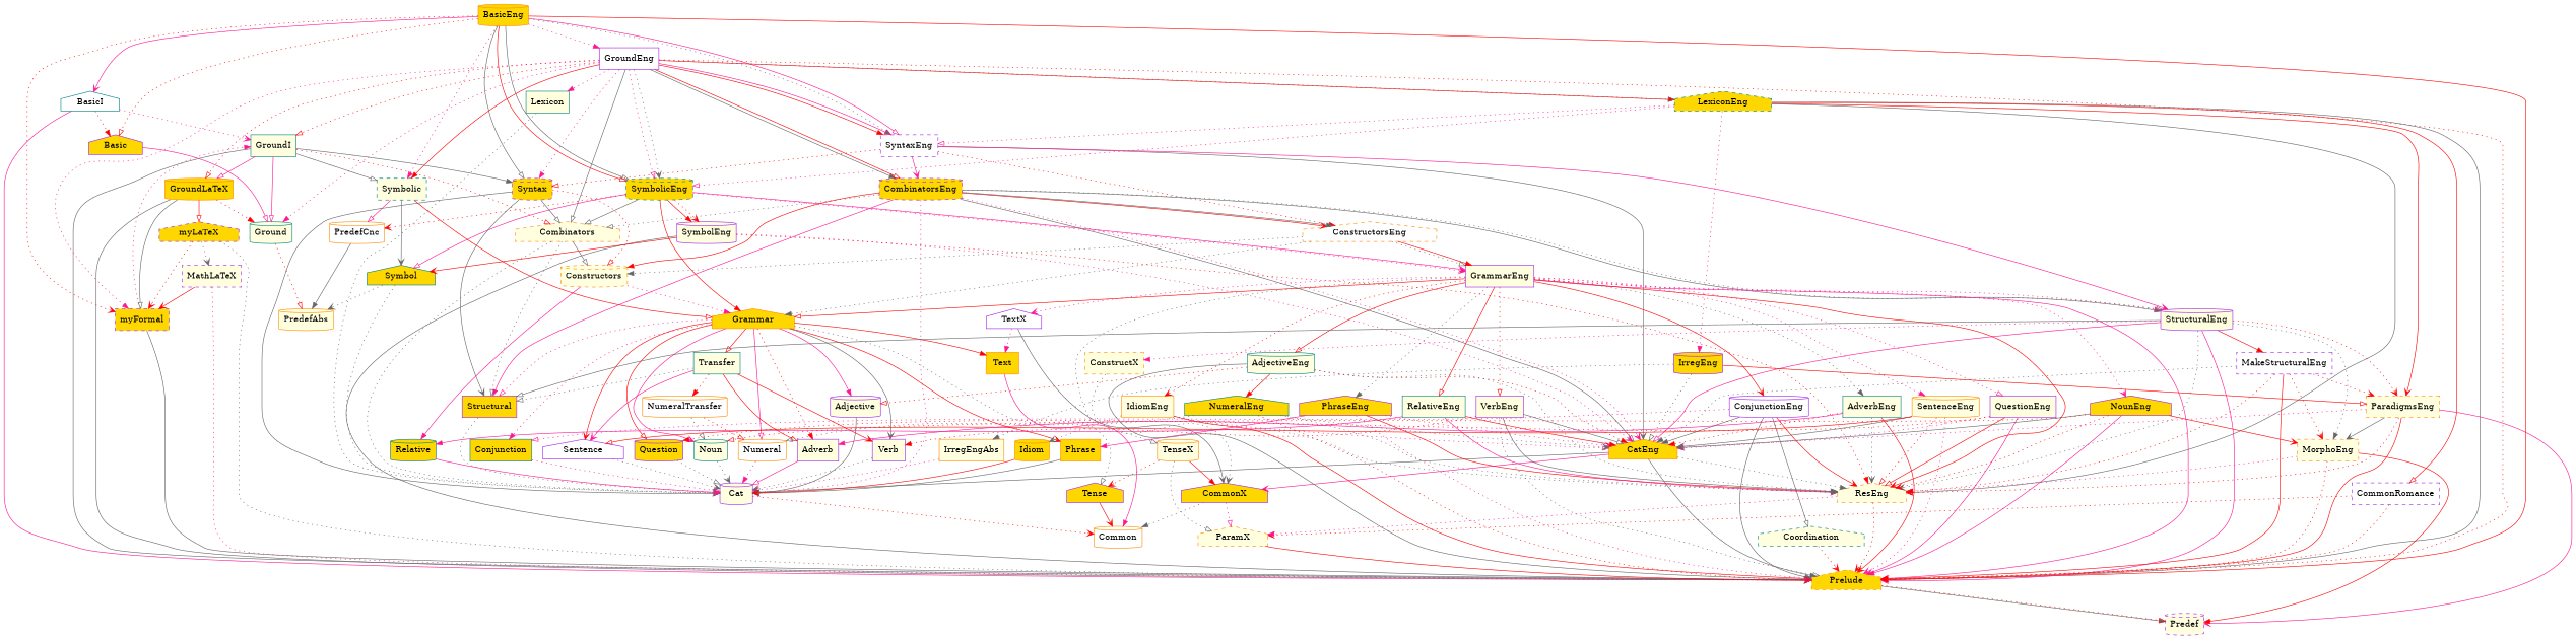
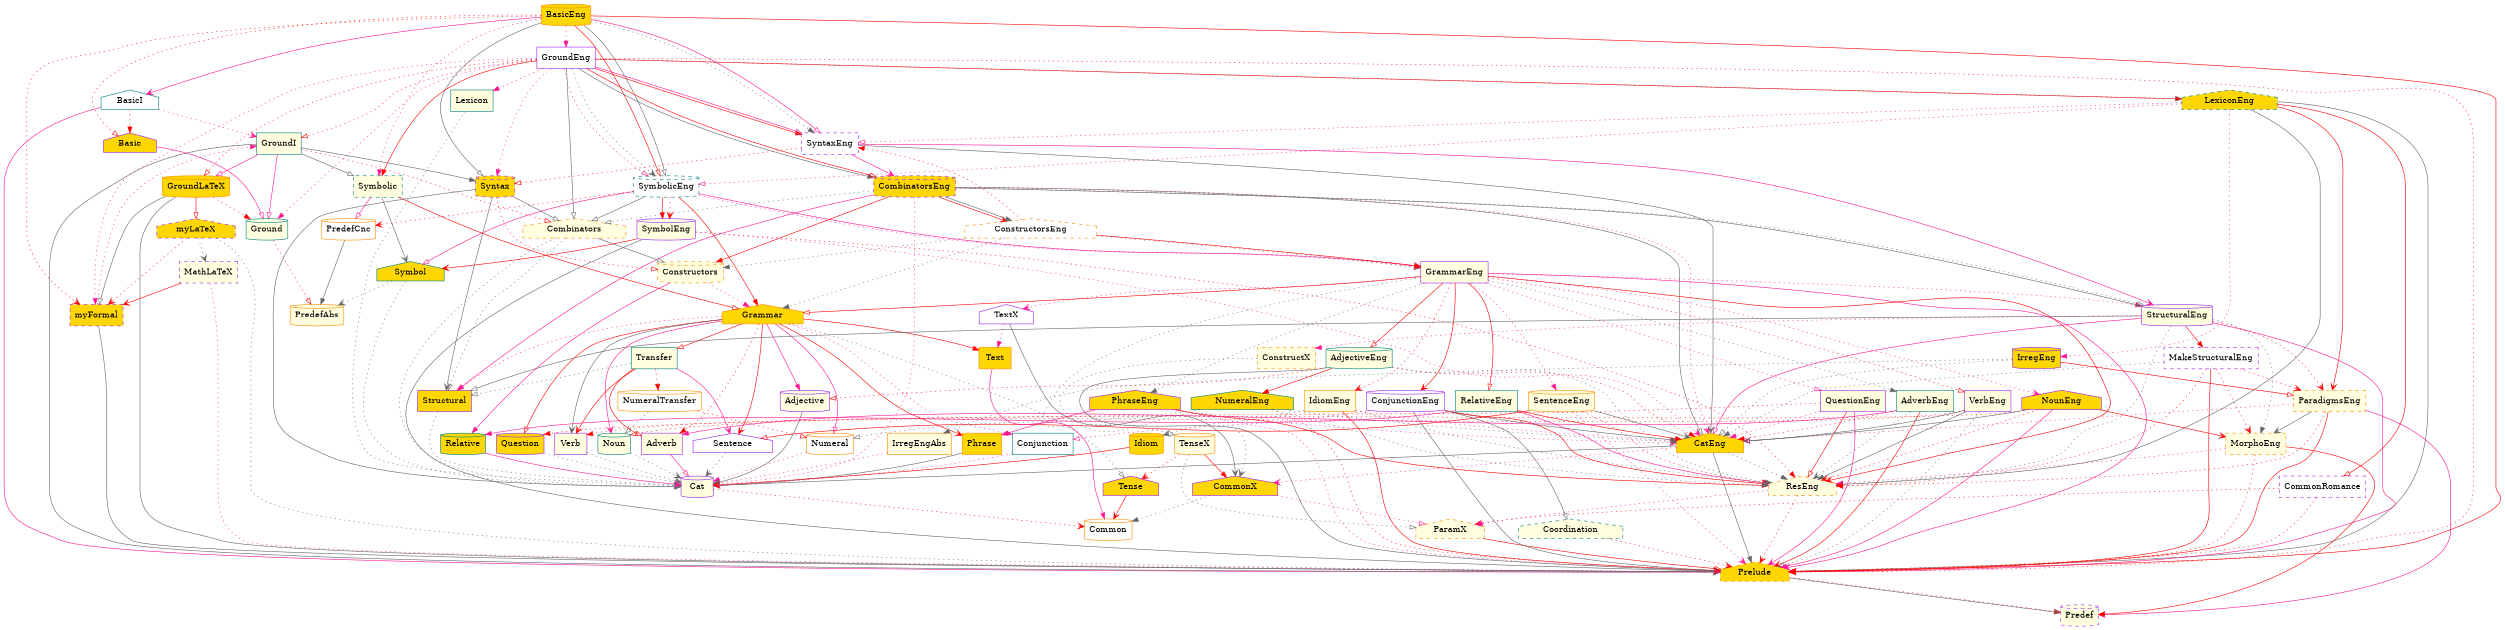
  digraph {
    node [color=purple fillcolor=lightyellow shape=cylinder style="solid,filled"]
    edge [arrowhead=onormal color=red style=dotted]
    BasicEng [color=darkorange fillcolor=gold]
    BasicI [color=teal fillcolor=white shape=house]
    GroundEng [fillcolor=white shape=box]
-   SymbolicEng [color=teal fillcolor=gold style="dashed,filled"]
+   SymbolicEng [color=teal fillcolor=white style="dashed,filled"]
    SyntaxEng [fillcolor=white shape=box style="dashed,filled"]
    Symbolic [color=teal shape=box style="dashed,filled"]
    Syntax [fillcolor=gold style="dashed,filled"]
    myFormal [fillcolor=gold shape=box style="dashed,filled"]
    Prelude [color=darkorange fillcolor=gold shape=house style="dashed,filled"]
    Basic [fillcolor=gold shape=house]
    GroundI [color=teal shape=box]
    LexiconEng [color=teal fillcolor=gold shape=house style="dashed,filled"]
    CombinatorsEng [fillcolor=gold style="dashed,filled"]
    Lexicon [color=teal shape=box]
    Combinators [color=darkorange shape=house style="dashed,filled"]
    GroundLaTeX [color=darkorange fillcolor=gold]
    Ground [color=teal]
    SymbolEng
    GrammarEng [shape=box]
    PredefCnc [color=darkorange fillcolor=white]
    Symbol [color=teal fillcolor=gold shape=house]
    Grammar [color=darkorange fillcolor=gold shape=house]
    CatEng [color=darkorange fillcolor=gold shape=house]
    ConstructorsEng [color=darkorange fillcolor=white shape=house style="dashed,filled"]
    StructuralEng
    Cat
    Constructors [color=darkorange style="dashed,filled"]
    Structural [fillcolor=gold shape=box]
    Predef [style="dashed,filled"]
    CommonRomance [fillcolor=white shape=box style="dashed,filled"]
    IrregEng [fillcolor=gold]
    ParadigmsEng [color=darkorange shape=box style="dashed,filled"]
    ResEng [color=darkorange shape=house style="dashed,filled"]
    myLaTeX [fillcolor=gold shape=house style="dashed,filled"]
    PredefAbs [color=darkorange]
    ParamX [color=darkorange shape=house style="dashed,filled"]
    IrregEngAbs [color=darkorange shape=box]
    MorphoEng [color=darkorange shape=box style="dashed,filled"]
    CommonX [fillcolor=gold shape=house]
    Common [color=darkorange fillcolor=white]
    TenseX [color=darkorange]
    IdiomEng [color=darkorange shape=box]
    TextX [fillcolor=white shape=house]
    PhraseEng [fillcolor=gold shape=house]
    ConjunctionEng [fillcolor=white]
    RelativeEng [color=teal shape=box]
    QuestionEng [shape=box]
    SentenceEng [color=darkorange]
    AdverbEng [color=teal shape=box]
    AdjectiveEng [color=teal]
    VerbEng [shape=box]
    NounEng [fillcolor=gold shape=house]
    Tense [fillcolor=gold shape=house]
    Text [color=darkorange fillcolor=gold shape=box]
    Phrase [color=darkorange fillcolor=gold shape=box]
-   Conjunction [color=teal fillcolor=gold shape=box]
+   Conjunction [color=teal fillcolor=white shape=box]
    Question [fillcolor=gold]
    Sentence [fillcolor=white shape=house]
    Numeral [color=darkorange fillcolor=white]
    Adverb [shape=box]
    Adjective
    Verb [shape=box]
    Noun [color=teal]
    Transfer [color=teal shape=box]
    ConstructX [color=darkorange shape=box style="dashed,filled"]
    MakeStructuralEng [fillcolor=white shape=box style="dashed,filled"]
    Relative [color=teal fillcolor=gold]
    Idiom [color=darkorange fillcolor=gold]
    Coordination [color=teal shape=house style="dashed,filled"]
    NumeralEng [color=teal fillcolor=gold shape=house]
    NumeralTransfer [color=darkorange fillcolor=white]
    MathLaTeX [shape=box style="dashed,filled"]
    BasicEng -> BasicI [arrowhead=vee color=deeppink style=solid]
    BasicEng -> GroundEng [arrowhead=normal color=deeppink]
    BasicEng -> SymbolicEng [style=solid]
    BasicEng -> SymbolicEng [color=gray40 style=solid]
    BasicEng -> SyntaxEng [arrowhead=normal color=gray40]
    BasicEng -> SyntaxEng [color=deeppink style=solid]
    BasicEng -> Symbolic [arrowhead=normal color=deeppink]
    BasicEng -> Syntax [color=gray40 style=solid]
    BasicEng -> myFormal [arrowhead=vee]
    BasicEng -> Prelude [style=solid]
    BasicEng -> Basic
    BasicI -> Prelude [arrowhead=normal color=deeppink style=solid]
    BasicI -> Basic [arrowhead=normal]
    BasicI -> GroundI [arrowhead=vee color=deeppink]
    GroundEng -> SymbolicEng [color=deeppink]
    GroundEng -> SymbolicEng [arrowhead=vee color=gray40]
    GroundEng -> SyntaxEng [arrowhead=normal style=solid]
    GroundEng -> SyntaxEng [color=deeppink style=solid]
    GroundEng -> Symbolic [arrowhead=normal style=solid]
    GroundEng -> Syntax [arrowhead=normal color=deeppink]
    GroundEng -> myFormal [arrowhead=normal color=deeppink]
    GroundEng -> Prelude [arrowhead=normal]
    GroundEng -> GroundI
    GroundEng -> LexiconEng [arrowhead=normal style=solid]
    GroundEng -> LexiconEng [color=gray40]
    GroundEng -> CombinatorsEng [arrowhead=normal color=gray40 style=solid]
    GroundEng -> CombinatorsEng [style=solid]
    GroundEng -> Lexicon [arrowhead=normal color=deeppink]
    GroundEng -> Combinators [color=gray40 style=solid]
    GroundEng -> GroundLaTeX
    GroundEng -> Ground [arrowhead=normal color=deeppink]
    SymbolicEng -> Combinators [color=gray40 style=solid]
    SymbolicEng -> SymbolEng [arrowhead=normal style=solid]
    SymbolicEng -> SymbolEng [arrowhead=vee]
    SymbolicEng -> GrammarEng [arrowhead=vee color=deeppink]
    SymbolicEng -> GrammarEng [arrowhead=vee color=deeppink style=solid]
    SymbolicEng -> PredefCnc [arrowhead=vee]
    SymbolicEng -> Symbol [color=deeppink style=solid]
    SymbolicEng -> Grammar [arrowhead=normal style=solid]
    SyntaxEng -> Syntax
    SyntaxEng -> CombinatorsEng [arrowhead=vee color=deeppink style=solid]
    SyntaxEng -> CatEng [arrowhead=vee color=gray40 style=solid]
-   SyntaxEng -> ConstructorsEng [arrowhead=normal]
+   ConstructorsEng -> SyntaxEng [arrowhead=normal]
    SyntaxEng -> StructuralEng [arrowhead=vee color=deeppink style=solid]
    Symbolic -> PredefCnc [color=deeppink style=solid]
    Symbolic -> Symbol [arrowhead=vee color=gray40 style=solid]
    Symbolic -> Grammar [style=solid]
    Syntax -> Combinators [color=gray40 style=solid]
    Syntax -> Cat [arrowhead=normal color=gray40 style=solid]
    Syntax -> Constructors
    Syntax -> Structural [arrowhead=vee color=gray40 style=solid]
    myFormal -> Prelude [arrowhead=normal color=gray40 style=solid]
    myFormal -> GroundI [arrowhead=normal color=deeppink]
    Prelude -> Predef [arrowhead=normal color=gray40 style=solid]
    Prelude -> Predef
    Basic -> Ground [color=deeppink style=solid]
    GroundI -> Symbolic [color=gray40 style=solid]
    GroundI -> Syntax [arrowhead=normal color=gray40 style=solid]
    GroundI -> Prelude [arrowhead=vee color=gray40 style=solid]
    GroundI -> Combinators
    GroundI -> GroundLaTeX [color=deeppink style=solid]
    GroundI -> Ground [color=deeppink style=solid]
    LexiconEng -> SymbolicEng [color=deeppink]
    LexiconEng -> SyntaxEng [color=deeppink]
    LexiconEng -> Prelude [color=gray40 style=solid]
    LexiconEng -> CommonRomance [style=solid]
    LexiconEng -> IrregEng [arrowhead=normal color=deeppink]
    LexiconEng -> ParadigmsEng [arrowhead=vee style=solid]
    LexiconEng -> ResEng [color=gray40 style=solid]
    CombinatorsEng -> Combinators [color=gray40]
    CombinatorsEng -> CatEng [color=gray40 style=solid]
    CombinatorsEng -> CatEng [arrowhead=vee color=deeppink]
    CombinatorsEng -> ConstructorsEng [arrowhead=vee style=solid]
    CombinatorsEng -> ConstructorsEng [arrowhead=normal color=gray40 style=solid]
    CombinatorsEng -> StructuralEng [arrowhead=normal color=gray40 style=solid]
    CombinatorsEng -> StructuralEng [color=gray40]
    CombinatorsEng -> Cat [color=deeppink]
    CombinatorsEng -> Constructors [arrowhead=normal style=solid]
    CombinatorsEng -> Structural [arrowhead=normal color=deeppink style=solid]
    Lexicon -> Cat [arrowhead=vee color=gray40]
    Combinators -> Cat [color=gray40]
    Combinators -> Constructors [color=gray40 style=solid]
    Combinators -> Structural [color=gray40]
    GroundLaTeX -> myFormal [color=gray40 style=solid]
    GroundLaTeX -> Prelude [arrowhead=vee color=gray40 style=solid]
    GroundLaTeX -> Ground [arrowhead=normal]
    GroundLaTeX -> myLaTeX [style=solid]
    Ground -> PredefAbs
    SymbolEng -> Prelude [arrowhead=vee color=gray40 style=solid]
    SymbolEng -> Symbol [arrowhead=vee style=solid]
    SymbolEng -> CatEng [arrowhead=vee color=deeppink]
    SymbolEng -> ResEng [arrowhead=normal]
    GrammarEng -> Prelude [arrowhead=vee color=deeppink style=solid]
    GrammarEng -> Grammar [style=solid]
    GrammarEng -> StructuralEng [color=deeppink]
    GrammarEng -> ResEng [arrowhead=vee style=solid]
    GrammarEng -> TenseX [color=gray40]
    GrammarEng -> IdiomEng [arrowhead=vee]
    GrammarEng -> TextX [arrowhead=vee color=deeppink]
    GrammarEng -> PhraseEng [arrowhead=normal color=gray40]
    GrammarEng -> ConjunctionEng [arrowhead=vee style=solid]
    GrammarEng -> RelativeEng [style=solid]
    GrammarEng -> QuestionEng [color=deeppink]
    GrammarEng -> SentenceEng [arrowhead=normal color=deeppink]
    GrammarEng -> AdverbEng [arrowhead=normal color=gray40]
    GrammarEng -> AdjectiveEng [style=solid]
    GrammarEng -> VerbEng
    GrammarEng -> NounEng [arrowhead=vee color=deeppink]
    PredefCnc -> PredefAbs [arrowhead=normal color=gray40 style=solid]
    Symbol -> Cat [arrowhead=vee color=gray40]
    Symbol -> PredefAbs [arrowhead=vee color=gray40]
    Grammar -> Structural [color=deeppink]
    Grammar -> Tense [color=gray40]
    Grammar -> Text [arrowhead=normal style=solid]
    Grammar -> Phrase [arrowhead=vee style=solid]
    Grammar -> Conjunction [arrowhead=normal color=deeppink]
    Grammar -> Question [style=solid]
    Grammar -> Sentence [arrowhead=vee style=solid]
    Grammar -> Numeral [color=deeppink style=solid]
    Grammar -> Adverb [arrowhead=normal]
    Grammar -> Adjective [arrowhead=normal color=deeppink style=solid]
    Grammar -> Verb [arrowhead=vee color=gray40 style=solid]
    Grammar -> Noun [arrowhead=vee color=deeppink style=solid]
    Grammar -> Transfer [style=solid]
    CatEng -> Prelude [arrowhead=normal color=gray40 style=solid]
    CatEng -> Cat [color=gray40 style=solid]
    CatEng -> ResEng [arrowhead=normal color=gray40]
-   CatEng -> CommonX [arrowhead=vee color=deeppink style=solid]
+   CatEng -> CommonX [arrowhead=vee color=deeppink]
    ConstructorsEng -> GrammarEng [color=gray40]
    ConstructorsEng -> GrammarEng [arrowhead=normal style=solid]
    ConstructorsEng -> Grammar [arrowhead=normal color=gray40]
    ConstructorsEng -> Constructors [arrowhead=normal color=gray40]
    StructuralEng -> Prelude [arrowhead=vee color=deeppink style=solid]
    StructuralEng -> CatEng [color=deeppink style=solid]
    StructuralEng -> Structural [color=gray40 style=solid]
    StructuralEng -> ParadigmsEng [arrowhead=vee]
    StructuralEng -> ResEng [arrowhead=vee color=gray40]
    StructuralEng -> MorphoEng [arrowhead=normal color=gray40]
    StructuralEng -> ConstructX [arrowhead=normal color=deeppink]
    StructuralEng -> MakeStructuralEng [arrowhead=normal style=solid]
    Cat -> Common [arrowhead=vee]
    Constructors -> Grammar [arrowhead=normal color=deeppink]
    Constructors -> Relative [arrowhead=normal color=deeppink style=solid]
    Structural -> Cat [arrowhead=normal color=gray40]
    CommonRomance -> Prelude
    CommonRomance -> ParamX [arrowhead=vee]
    IrregEng -> CatEng [color=gray40]
    IrregEng -> ParadigmsEng [style=solid]
    IrregEng -> IrregEngAbs [arrowhead=normal color=gray40]
    ParadigmsEng -> Prelude [arrowhead=vee style=solid]
    ParadigmsEng -> CatEng [arrowhead=vee color=deeppink]
    ParadigmsEng -> Predef [arrowhead=vee color=deeppink style=solid]
    ParadigmsEng -> ResEng [arrowhead=vee]
    ParadigmsEng -> MorphoEng [arrowhead=vee color=gray40 style=solid]
    ResEng -> Prelude [arrowhead=vee]
    ResEng -> ParamX [arrowhead=normal color=deeppink]
    myLaTeX -> myFormal [arrowhead=vee]
    myLaTeX -> Prelude [arrowhead=vee color=gray40]
    myLaTeX -> MathLaTeX [arrowhead=vee color=gray40]
    ParamX -> Prelude [style=solid]
    IrregEngAbs -> Cat [arrowhead=vee color=deeppink]
    MorphoEng -> Prelude [arrowhead=normal]
    MorphoEng -> Predef [arrowhead=normal style=solid]
    MorphoEng -> ResEng [arrowhead=normal color=deeppink]
    CommonX -> ParamX [color=deeppink]
    CommonX -> Common [arrowhead=normal color=gray40]
    TenseX -> ParamX [color=gray40]
    TenseX -> CommonX [arrowhead=normal style=solid]
    TenseX -> Tense [arrowhead=vee]
    IdiomEng -> Prelude [arrowhead=normal style=solid]
    IdiomEng -> CatEng [color=deeppink]
    IdiomEng -> ResEng [color=gray40]
    IdiomEng -> Idiom [arrowhead=vee color=gray40]
    TextX -> CommonX [arrowhead=vee color=gray40 style=solid]
    TextX -> Text [arrowhead=normal color=deeppink]
    PhraseEng -> Prelude [color=deeppink]
    PhraseEng -> CatEng [arrowhead=vee color=deeppink]
    PhraseEng -> ResEng [arrowhead=normal style=solid]
    PhraseEng -> Phrase [arrowhead=normal color=deeppink style=solid]
    ConjunctionEng -> Prelude [arrowhead=normal color=gray40 style=solid]
    ConjunctionEng -> CatEng [arrowhead=normal color=gray40 style=solid]
    ConjunctionEng -> ResEng [arrowhead=vee style=solid]
    ConjunctionEng -> Conjunction [color=deeppink]
    ConjunctionEng -> Coordination [color=gray40 style=solid]
    RelativeEng -> CatEng [arrowhead=normal style=solid]
    RelativeEng -> ResEng [arrowhead=vee color=deeppink style=solid]
    RelativeEng -> Relative [arrowhead=normal color=deeppink style=solid]
    QuestionEng -> Prelude [arrowhead=vee color=deeppink style=solid]
    QuestionEng -> CatEng [arrowhead=normal color=deeppink]
    QuestionEng -> ResEng [style=solid]
    QuestionEng -> Question [arrowhead=normal]
    SentenceEng -> Prelude [arrowhead=vee color=deeppink]
    SentenceEng -> CatEng [arrowhead=vee color=gray40 style=solid]
    SentenceEng -> ResEng
    SentenceEng -> Sentence [style=solid]
    AdverbEng -> Prelude [arrowhead=vee style=solid]
    AdverbEng -> CatEng [arrowhead=normal]
    AdverbEng -> ResEng [arrowhead=vee color=gray40]
    AdverbEng -> Adverb [arrowhead=normal color=deeppink style=solid]
    AdjectiveEng -> Prelude [arrowhead=vee color=gray40 style=solid]
    AdjectiveEng -> CatEng [arrowhead=normal]
    AdjectiveEng -> ResEng [arrowhead=normal color=gray40]
    AdjectiveEng -> Adjective
    AdjectiveEng -> NumeralEng [arrowhead=normal style=solid]
    VerbEng -> Prelude [color=gray40]
    VerbEng -> CatEng [color=gray40 style=solid]
    VerbEng -> ResEng [arrowhead=normal color=gray40 style=solid]
    VerbEng -> Verb [arrowhead=normal]
    NounEng -> Prelude [arrowhead=normal color=deeppink style=solid]
    NounEng -> CatEng [color=gray40 style=solid]
    NounEng -> ResEng [arrowhead=vee]
    NounEng -> MorphoEng [arrowhead=vee style=solid]
    NounEng -> Noun
    Tense -> Common [arrowhead=vee style=solid]
    Text -> Common [arrowhead=normal color=deeppink style=solid]
    Phrase -> Cat [arrowhead=vee color=gray40 style=solid]
    Conjunction -> Cat [color=deeppink]
    Question -> Cat [color=gray40]
    Sentence -> Cat [arrowhead=vee color=gray40]
    Numeral -> Cat [arrowhead=normal color=deeppink]
    Adverb -> Cat [color=deeppink style=solid]
    Adjective -> Cat [arrowhead=normal color=gray40 style=solid]
    Verb -> Cat [arrowhead=vee color=gray40]
    Noun -> Cat [arrowhead=vee color=gray40]
    Transfer -> Structural [color=gray40]
    Transfer -> Sentence [arrowhead=vee color=deeppink style=solid]
    Transfer -> Adverb [style=solid]
    Transfer -> Verb [arrowhead=vee style=solid]
    Transfer -> NumeralTransfer [arrowhead=normal]
    ConstructX -> CommonX [arrowhead=vee color=gray40]
    MakeStructuralEng -> Prelude [arrowhead=vee style=solid]
    MakeStructuralEng -> CatEng [arrowhead=normal color=gray40]
    MakeStructuralEng -> ParadigmsEng [arrowhead=vee]
    MakeStructuralEng -> ResEng [arrowhead=normal]
    MakeStructuralEng -> MorphoEng [arrowhead=vee]
    Relative -> Cat [arrowhead=vee color=deeppink style=solid]
    Idiom -> Cat [arrowhead=vee style=solid]
    Coordination -> Prelude [arrowhead=vee]
    NumeralEng -> Prelude [arrowhead=vee]
    NumeralEng -> CatEng [arrowhead=vee color=gray40]
    NumeralEng -> ResEng [arrowhead=normal color=gray40]
    NumeralEng -> Numeral [color=gray40]
    NumeralTransfer -> Numeral
    NumeralTransfer -> Noun [color=gray40]
    MathLaTeX -> myFormal [arrowhead=vee style=solid]
    MathLaTeX -> Prelude [color=deeppink]
  }
